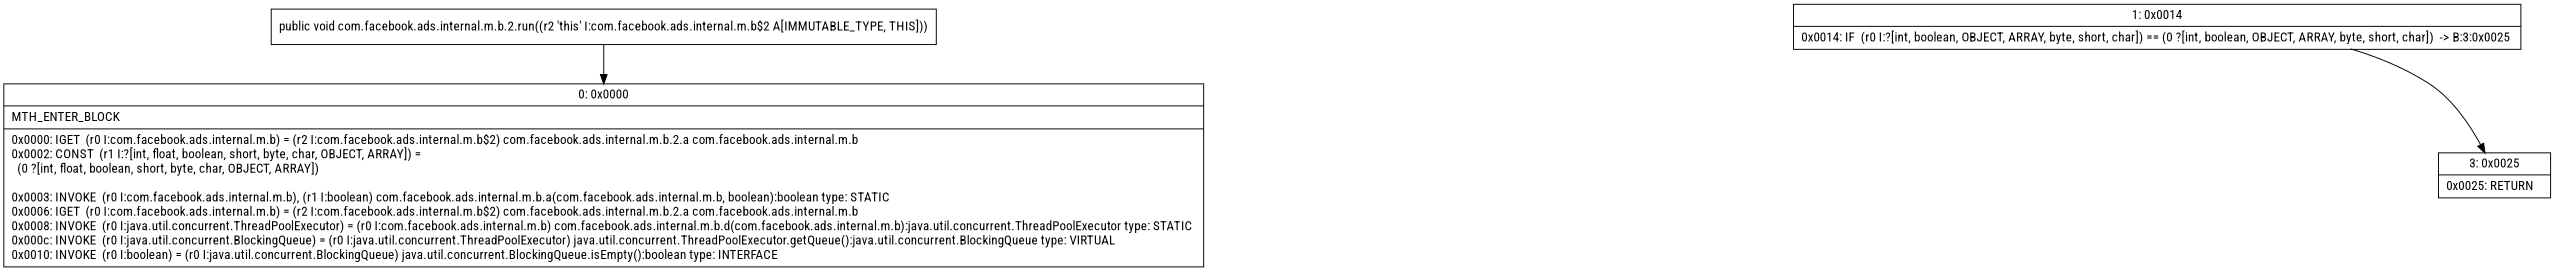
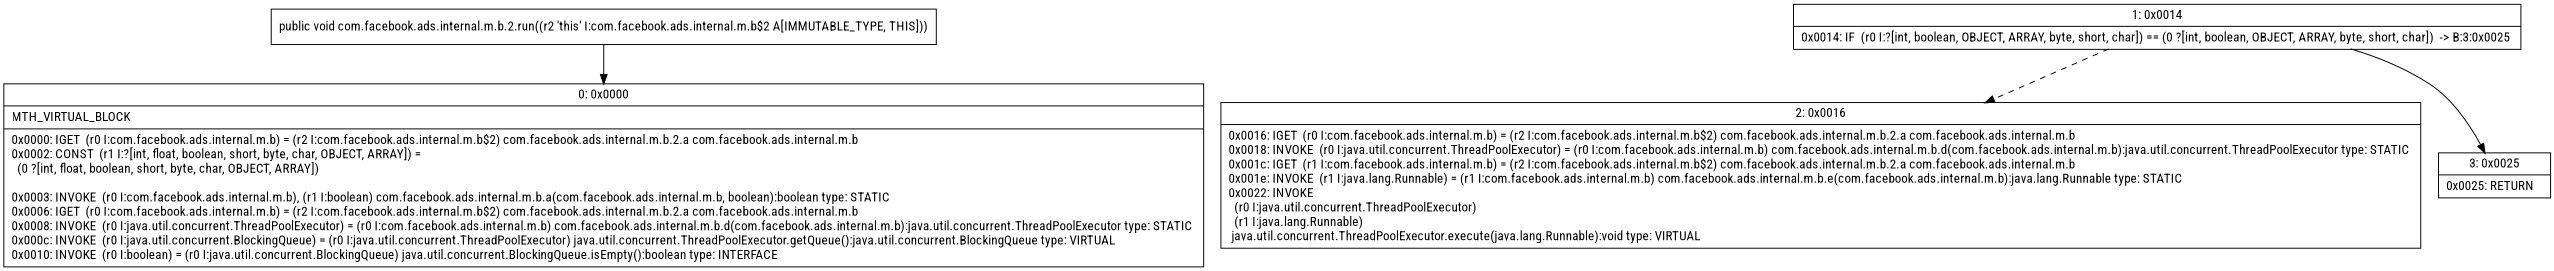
  digraph {
    fontname="Roboto Condensed"
    node [fontname="Roboto Condensed" shape=record]
    edge [fontname="Roboto Condensed"]
-   n1 [label="{0\:\ 0x0000|MTH_ENTER_BLOCK\l|0x0000: IGET  (r0 I:com.facebook.ads.internal.m.b) = (r2 I:com.facebook.ads.internal.m.b$2) com.facebook.ads.internal.m.b.2.a com.facebook.ads.internal.m.b \l0x0002: CONST  (r1 I:?[int, float, boolean, short, byte, char, OBJECT, ARRAY]) = \l  (0 ?[int, float, boolean, short, byte, char, OBJECT, ARRAY])\l \l0x0003: INVOKE  (r0 I:com.facebook.ads.internal.m.b), (r1 I:boolean) com.facebook.ads.internal.m.b.a(com.facebook.ads.internal.m.b, boolean):boolean type: STATIC \l0x0006: IGET  (r0 I:com.facebook.ads.internal.m.b) = (r2 I:com.facebook.ads.internal.m.b$2) com.facebook.ads.internal.m.b.2.a com.facebook.ads.internal.m.b \l0x0008: INVOKE  (r0 I:java.util.concurrent.ThreadPoolExecutor) = (r0 I:com.facebook.ads.internal.m.b) com.facebook.ads.internal.m.b.d(com.facebook.ads.internal.m.b):java.util.concurrent.ThreadPoolExecutor type: STATIC \l0x000c: INVOKE  (r0 I:java.util.concurrent.BlockingQueue) = (r0 I:java.util.concurrent.ThreadPoolExecutor) java.util.concurrent.ThreadPoolExecutor.getQueue():java.util.concurrent.BlockingQueue type: VIRTUAL \l0x0010: INVOKE  (r0 I:boolean) = (r0 I:java.util.concurrent.BlockingQueue) java.util.concurrent.BlockingQueue.isEmpty():boolean type: INTERFACE \l}"]
+   n1 [label="{0\:\ 0x0000|MTH_VIRTUAL_BLOCK\l|0x0000: IGET  (r0 I:com.facebook.ads.internal.m.b) = (r2 I:com.facebook.ads.internal.m.b$2) com.facebook.ads.internal.m.b.2.a com.facebook.ads.internal.m.b \l0x0002: CONST  (r1 I:?[int, float, boolean, short, byte, char, OBJECT, ARRAY]) = \l  (0 ?[int, float, boolean, short, byte, char, OBJECT, ARRAY])\l \l0x0003: INVOKE  (r0 I:com.facebook.ads.internal.m.b), (r1 I:boolean) com.facebook.ads.internal.m.b.a(com.facebook.ads.internal.m.b, boolean):boolean type: STATIC \l0x0006: IGET  (r0 I:com.facebook.ads.internal.m.b) = (r2 I:com.facebook.ads.internal.m.b$2) com.facebook.ads.internal.m.b.2.a com.facebook.ads.internal.m.b \l0x0008: INVOKE  (r0 I:java.util.concurrent.ThreadPoolExecutor) = (r0 I:com.facebook.ads.internal.m.b) com.facebook.ads.internal.m.b.d(com.facebook.ads.internal.m.b):java.util.concurrent.ThreadPoolExecutor type: STATIC \l0x000c: INVOKE  (r0 I:java.util.concurrent.BlockingQueue) = (r0 I:java.util.concurrent.ThreadPoolExecutor) java.util.concurrent.ThreadPoolExecutor.getQueue():java.util.concurrent.BlockingQueue type: VIRTUAL \l0x0010: INVOKE  (r0 I:boolean) = (r0 I:java.util.concurrent.BlockingQueue) java.util.concurrent.BlockingQueue.isEmpty():boolean type: INTERFACE \l}"]
    n2 [label="{1\:\ 0x0014|0x0014: IF  (r0 I:?[int, boolean, OBJECT, ARRAY, byte, short, char]) == (0 ?[int, boolean, OBJECT, ARRAY, byte, short, char])  \-\> B:3:0x0025 \l}"]
+   n3 [label="{2\:\ 0x0016|0x0016: IGET  (r0 I:com.facebook.ads.internal.m.b) = (r2 I:com.facebook.ads.internal.m.b$2) com.facebook.ads.internal.m.b.2.a com.facebook.ads.internal.m.b \l0x0018: INVOKE  (r0 I:java.util.concurrent.ThreadPoolExecutor) = (r0 I:com.facebook.ads.internal.m.b) com.facebook.ads.internal.m.b.d(com.facebook.ads.internal.m.b):java.util.concurrent.ThreadPoolExecutor type: STATIC \l0x001c: IGET  (r1 I:com.facebook.ads.internal.m.b) = (r2 I:com.facebook.ads.internal.m.b$2) com.facebook.ads.internal.m.b.2.a com.facebook.ads.internal.m.b \l0x001e: INVOKE  (r1 I:java.lang.Runnable) = (r1 I:com.facebook.ads.internal.m.b) com.facebook.ads.internal.m.b.e(com.facebook.ads.internal.m.b):java.lang.Runnable type: STATIC \l0x0022: INVOKE  \l  (r0 I:java.util.concurrent.ThreadPoolExecutor)\l  (r1 I:java.lang.Runnable)\l java.util.concurrent.ThreadPoolExecutor.execute(java.lang.Runnable):void type: VIRTUAL \l}"]
    n4 [label="{3\:\ 0x0025|0x0025: RETURN   \l}"]
    n5 [label="{public void com.facebook.ads.internal.m.b.2.run((r2 'this' I:com.facebook.ads.internal.m.b$2 A[IMMUTABLE_TYPE, THIS])) }"]
+   n2 -> n3 [style=dashed]
    n2 -> n4
    n5 -> n1
  }
